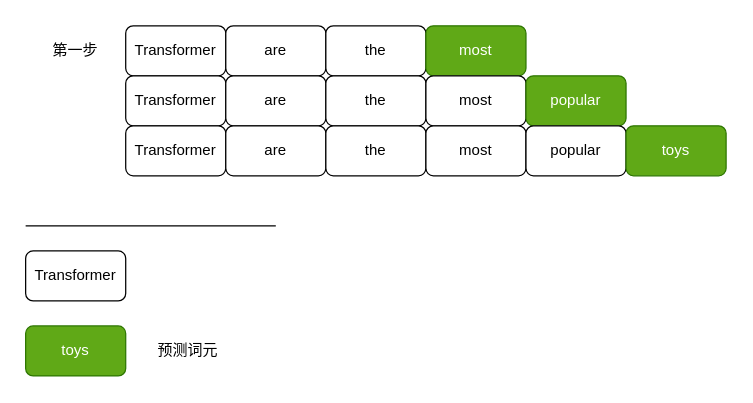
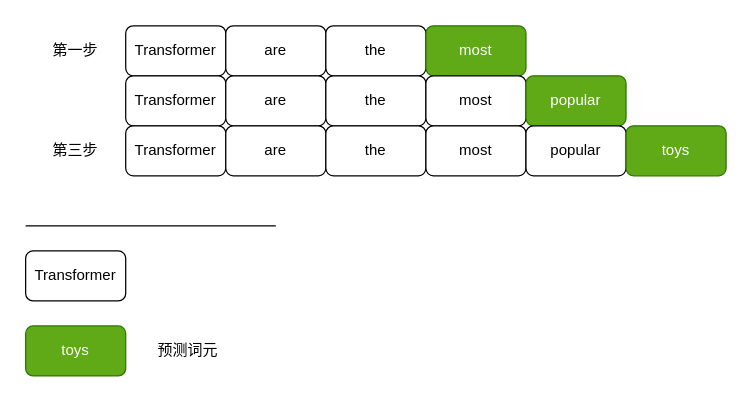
  <mxCell id="0" />
  <mxCell id="1" parent="0" />
  <mxCell id="2" value="第一步" style="text;html=1;strokeColor=none;fillColor=none;align=center;verticalAlign=middle;whiteSpace=wrap;rounded=0;" vertex="1" parent="1"><mxGeometry x="20" y="20" width="80" height="40" as="geometry" /></mxCell>
+ <mxCell id="3" value="第三步" style="text;html=1;strokeColor=none;fillColor=none;align=center;verticalAlign=middle;whiteSpace=wrap;rounded=0;" vertex="1" parent="1"><mxGeometry x="20" y="100" width="80" height="40" as="geometry" /></mxCell>
  <mxCell id="4" value="Transformer" style="rounded=1;whiteSpace=wrap;html=1;" vertex="1" parent="1"><mxGeometry x="100" y="20" width="80" height="40" as="geometry" /></mxCell>
  <mxCell id="5" value="are" style="rounded=1;whiteSpace=wrap;html=1;" vertex="1" parent="1"><mxGeometry x="180" y="20" width="80" height="40" as="geometry" /></mxCell>
  <mxCell id="6" value="the" style="rounded=1;whiteSpace=wrap;html=1;" vertex="1" parent="1"><mxGeometry x="260" y="20" width="80" height="40" as="geometry" /></mxCell>
  <mxCell id="7" value="most" style="rounded=1;whiteSpace=wrap;html=1;fillColor=#60a917;fontColor=#ffffff;strokeColor=#2D7600;" vertex="1" parent="1"><mxGeometry x="340" y="20" width="80" height="40" as="geometry" /></mxCell>
  <mxCell id="8" value="Transformer" style="rounded=1;whiteSpace=wrap;html=1;" vertex="1" parent="1"><mxGeometry x="100" y="60" width="80" height="40" as="geometry" /></mxCell>
  <mxCell id="9" value="are" style="rounded=1;whiteSpace=wrap;html=1;" vertex="1" parent="1"><mxGeometry x="180" y="60" width="80" height="40" as="geometry" /></mxCell>
  <mxCell id="10" value="the" style="rounded=1;whiteSpace=wrap;html=1;" vertex="1" parent="1"><mxGeometry x="260" y="60" width="80" height="40" as="geometry" /></mxCell>
  <mxCell id="11" value="most" style="rounded=1;whiteSpace=wrap;html=1;" vertex="1" parent="1"><mxGeometry x="340" y="60" width="80" height="40" as="geometry" /></mxCell>
  <mxCell id="12" value="popular" style="rounded=1;whiteSpace=wrap;html=1;fillColor=#60a917;fontColor=#ffffff;strokeColor=#2D7600;" vertex="1" parent="1"><mxGeometry x="420" y="60" width="80" height="40" as="geometry" /></mxCell>
  <mxCell id="13" value="Transformer" style="rounded=1;whiteSpace=wrap;html=1;" vertex="1" parent="1"><mxGeometry x="100" y="100" width="80" height="40" as="geometry" /></mxCell>
  <mxCell id="14" value="are" style="rounded=1;whiteSpace=wrap;html=1;" vertex="1" parent="1"><mxGeometry x="180" y="100" width="80" height="40" as="geometry" /></mxCell>
  <mxCell id="15" value="the" style="rounded=1;whiteSpace=wrap;html=1;" vertex="1" parent="1"><mxGeometry x="260" y="100" width="80" height="40" as="geometry" /></mxCell>
  <mxCell id="16" value="most" style="rounded=1;whiteSpace=wrap;html=1;" vertex="1" parent="1"><mxGeometry x="340" y="100" width="80" height="40" as="geometry" /></mxCell>
  <mxCell id="17" value="popular" style="rounded=1;whiteSpace=wrap;html=1;" vertex="1" parent="1"><mxGeometry x="420" y="100" width="80" height="40" as="geometry" /></mxCell>
  <mxCell id="18" value="toys" style="rounded=1;whiteSpace=wrap;html=1;fillColor=#60a917;fontColor=#ffffff;strokeColor=#2D7600;" vertex="1" parent="1"><mxGeometry x="500" y="100" width="80" height="40" as="geometry" /></mxCell>
  <mxCell id="19" value="" style="endArrow=none;html=1;" edge="1" parent="1"><mxGeometry width="50" height="50" relative="1" as="geometry"><mxPoint x="20" y="180" as="sourcePoint" /><mxPoint x="220" y="180" as="targetPoint" /></mxGeometry></mxCell>
  <mxCell id="20" value="Transformer" style="rounded=1;whiteSpace=wrap;html=1;" vertex="1" parent="1"><mxGeometry x="20" y="200" width="80" height="40" as="geometry" /></mxCell>
  <mxCell id="21" value="toys" style="rounded=1;whiteSpace=wrap;html=1;fillColor=#60a917;fontColor=#ffffff;strokeColor=#2D7600;" vertex="1" parent="1"><mxGeometry x="20" y="260" width="80" height="40" as="geometry" /></mxCell>
  <mxCell id="22" value="预测词元" style="text;html=1;strokeColor=none;fillColor=none;align=center;verticalAlign=middle;whiteSpace=wrap;rounded=0;" vertex="1" parent="1"><mxGeometry x="110" y="260" width="80" height="40" as="geometry" /></mxCell>
